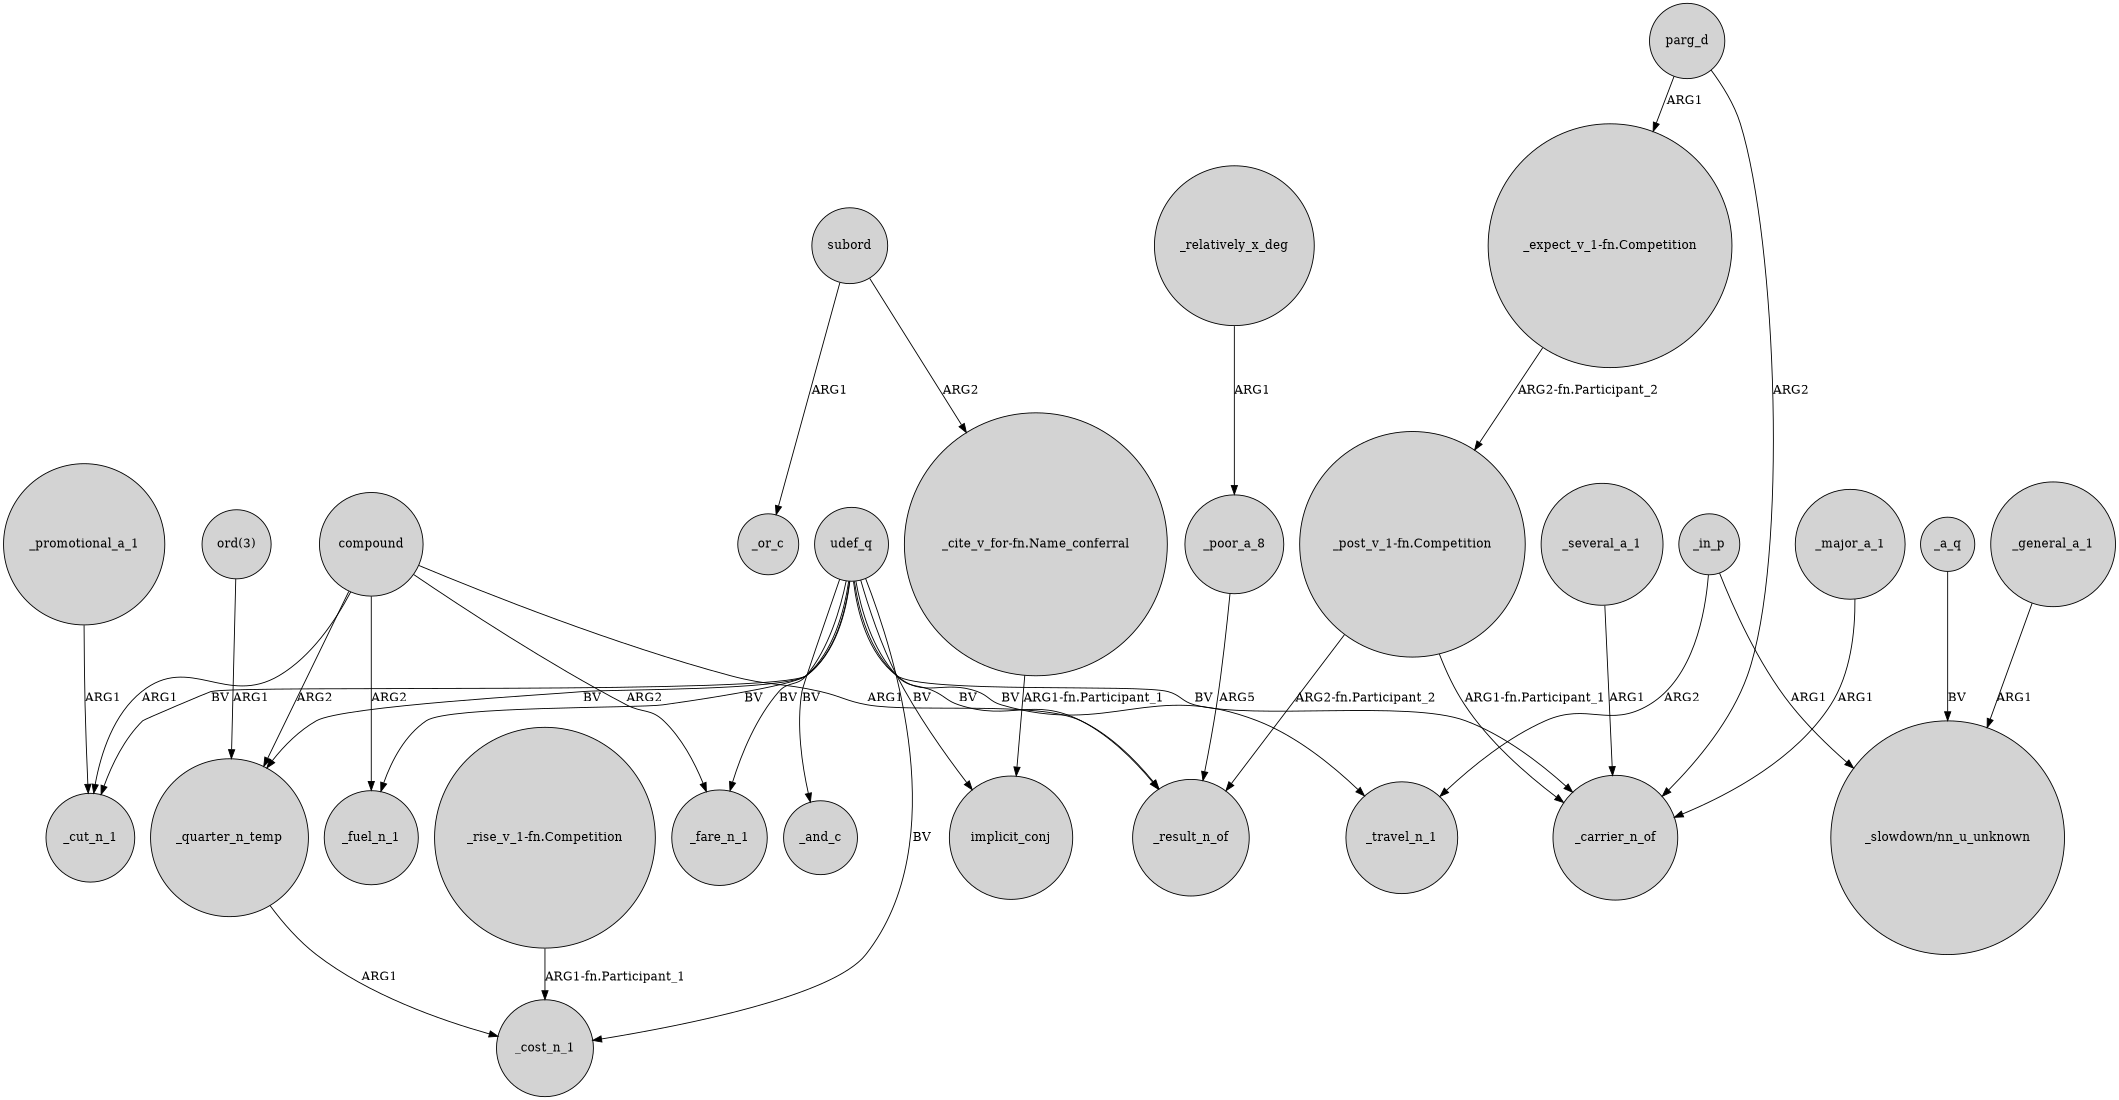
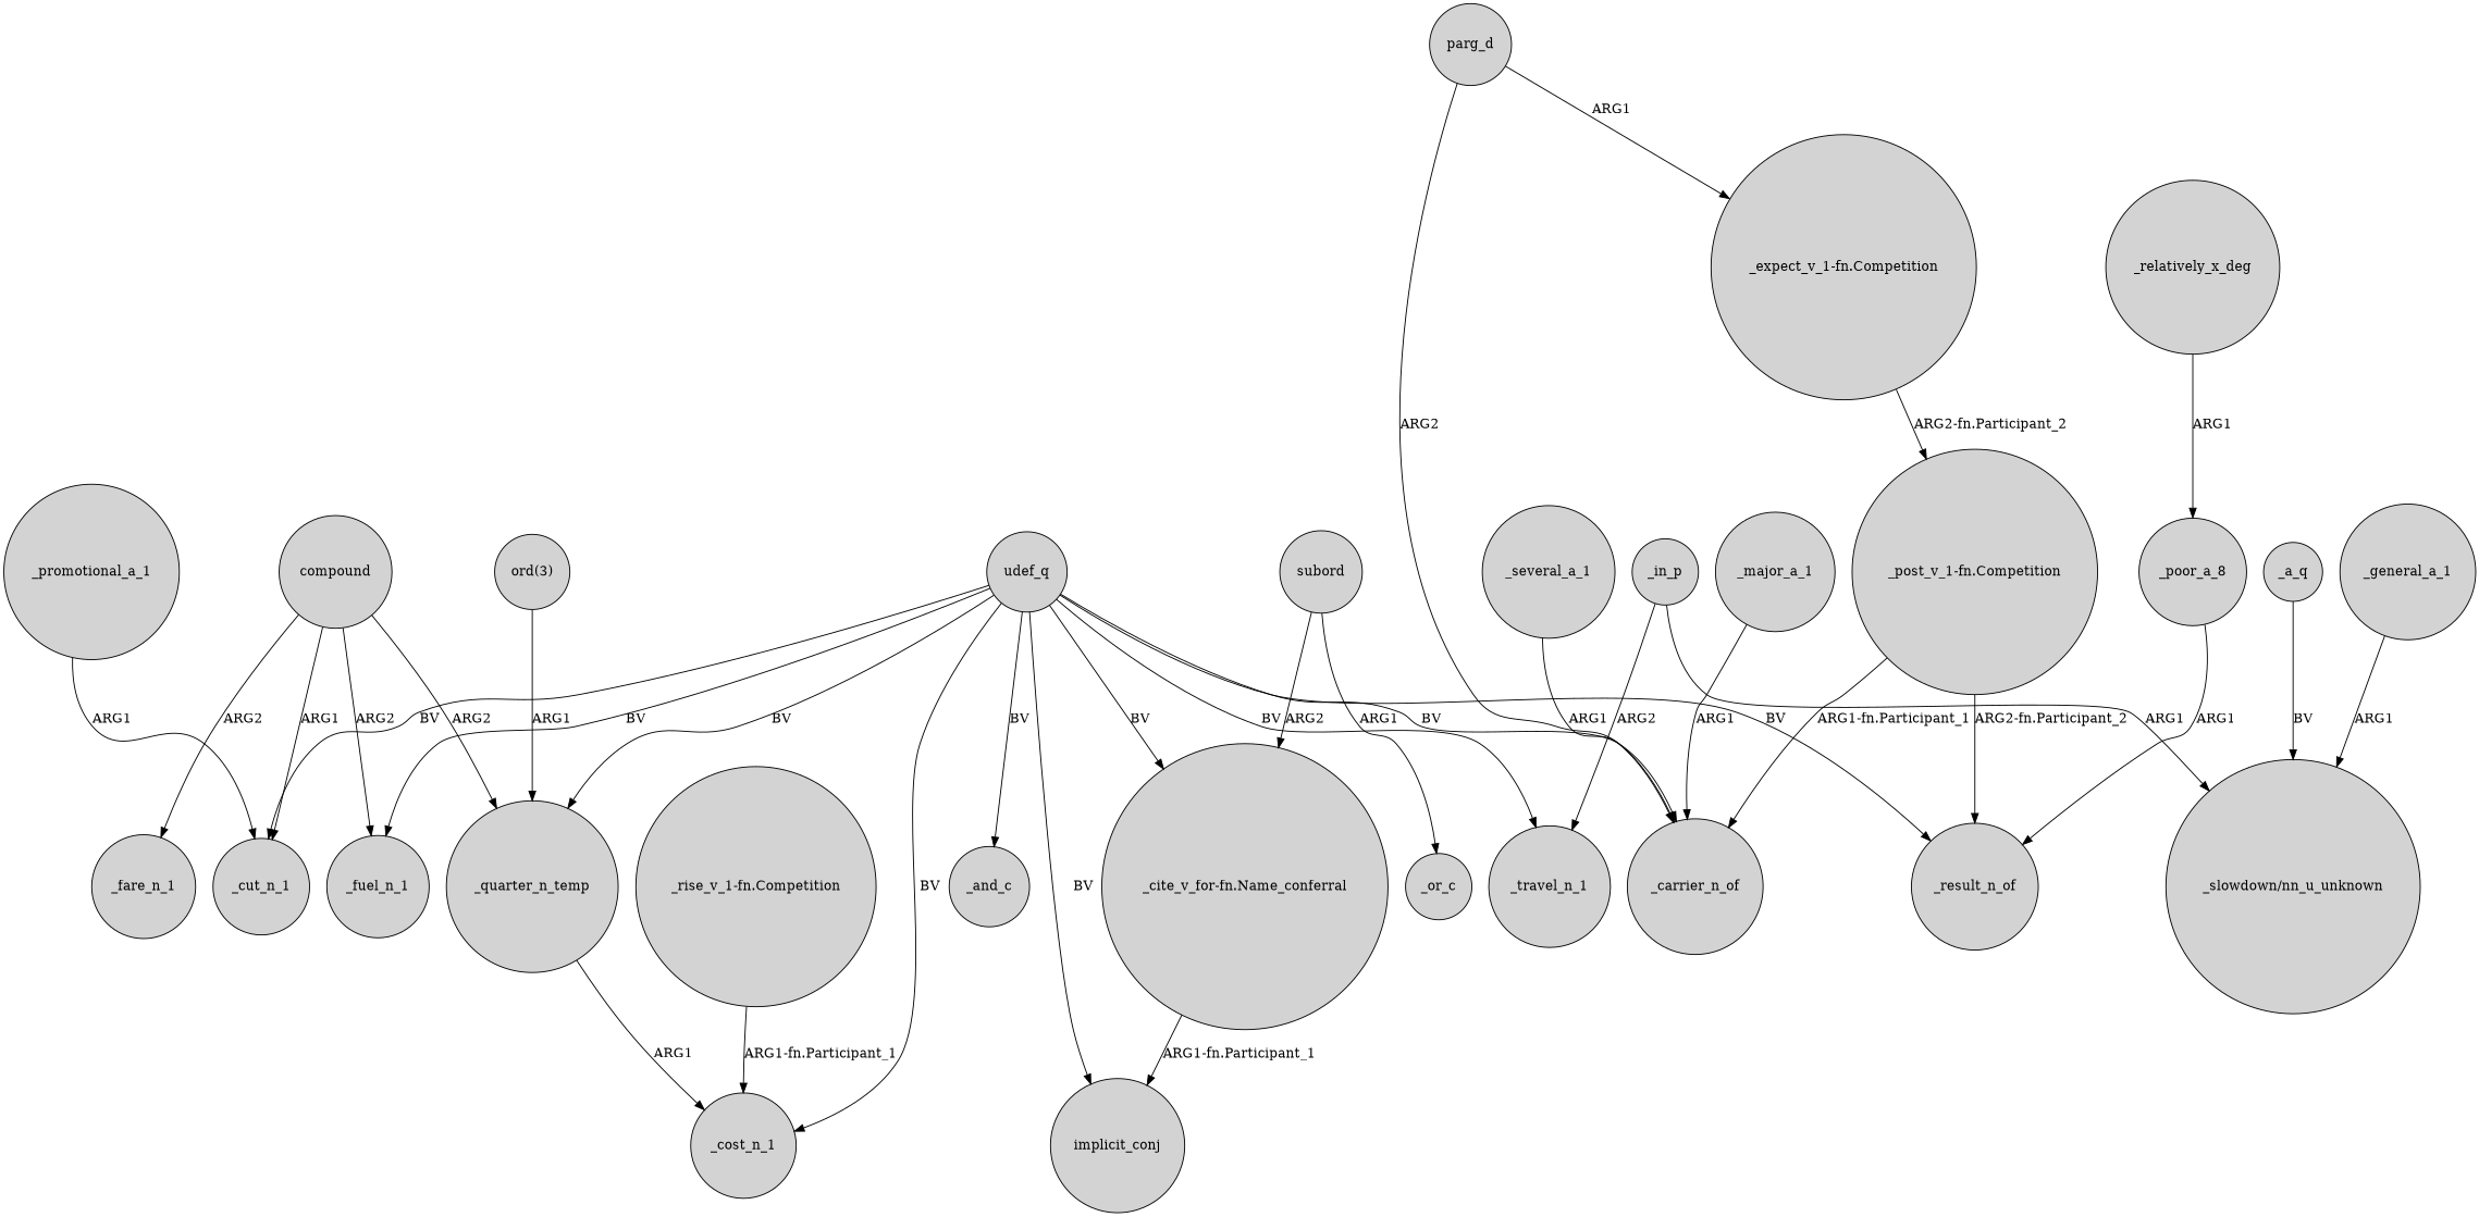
  digraph {
    node [shape=circle style=filled]
    udef_q
    _cut_n_1
    _carrier_n_of
    _quarter_n_temp
    _fuel_n_1
    _result_n_of
    _cost_n_1
    _fare_n_1
    _and_c
    implicit_conj
    _travel_n_1
    _major_a_1
    compound
    "ord(3)"
    _several_a_1
    _in_p
    "_slowdown/nn_u_unknown"
    n18 [label=_poor_a_8]
    "_rise_v_1-fn.Competition"
    subord
    "_cite_v_for-fn.Name_conferral"
    _or_c
    _promotional_a_1
    "_post_v_1-fn.Competition"
    "_expect_v_1-fn.Competition"
    parg_d
    _relatively_x_deg
    _a_q
    _general_a_1
    udef_q -> _cut_n_1 [label=BV]
    udef_q -> _carrier_n_of [label=BV]
    udef_q -> _quarter_n_temp [label=BV]
    udef_q -> _fuel_n_1 [label=BV]
    udef_q -> _result_n_of [label=BV]
    udef_q -> _cost_n_1 [label=BV]
-   udef_q -> _fare_n_1 [label=BV]
+   udef_q -> "_cite_v_for-fn.Name_conferral" [label=BV]
    udef_q -> _and_c [label=BV]
    udef_q -> implicit_conj [label=BV]
    udef_q -> _travel_n_1 [label=BV]
    _quarter_n_temp -> _cost_n_1 [label=ARG1]
    _major_a_1 -> _carrier_n_of [label=ARG1]
    compound -> _cut_n_1 [label=ARG1]
    compound -> _quarter_n_temp [label=ARG2]
    compound -> _fuel_n_1 [label=ARG2]
-   compound -> _result_n_of [label=ARG1]
    compound -> _fare_n_1 [label=ARG2]
    "ord(3)" -> _quarter_n_temp [label=ARG1]
    _several_a_1 -> _carrier_n_of [label=ARG1]
    _in_p -> _travel_n_1 [label=ARG2]
    _in_p -> "_slowdown/nn_u_unknown" [label=ARG1]
-   n18 -> _result_n_of [label=ARG5]
+   n18 -> _result_n_of [label=ARG1]
    "_rise_v_1-fn.Competition" -> _cost_n_1 [label="ARG1-fn.Participant_1"]
    subord -> "_cite_v_for-fn.Name_conferral" [label=ARG2]
    subord -> _or_c [label=ARG1]
    "_cite_v_for-fn.Name_conferral" -> implicit_conj [label="ARG1-fn.Participant_1"]
    _promotional_a_1 -> _cut_n_1 [label=ARG1]
    "_post_v_1-fn.Competition" -> _carrier_n_of [label="ARG1-fn.Participant_1"]
    "_post_v_1-fn.Competition" -> _result_n_of [label="ARG2-fn.Participant_2"]
    "_expect_v_1-fn.Competition" -> "_post_v_1-fn.Competition" [label="ARG2-fn.Participant_2"]
    parg_d -> _carrier_n_of [label=ARG2]
    parg_d -> "_expect_v_1-fn.Competition" [label=ARG1]
    _relatively_x_deg -> n18 [label=ARG1]
    _a_q -> "_slowdown/nn_u_unknown" [label=BV]
    _general_a_1 -> "_slowdown/nn_u_unknown" [label=ARG1]
  }
